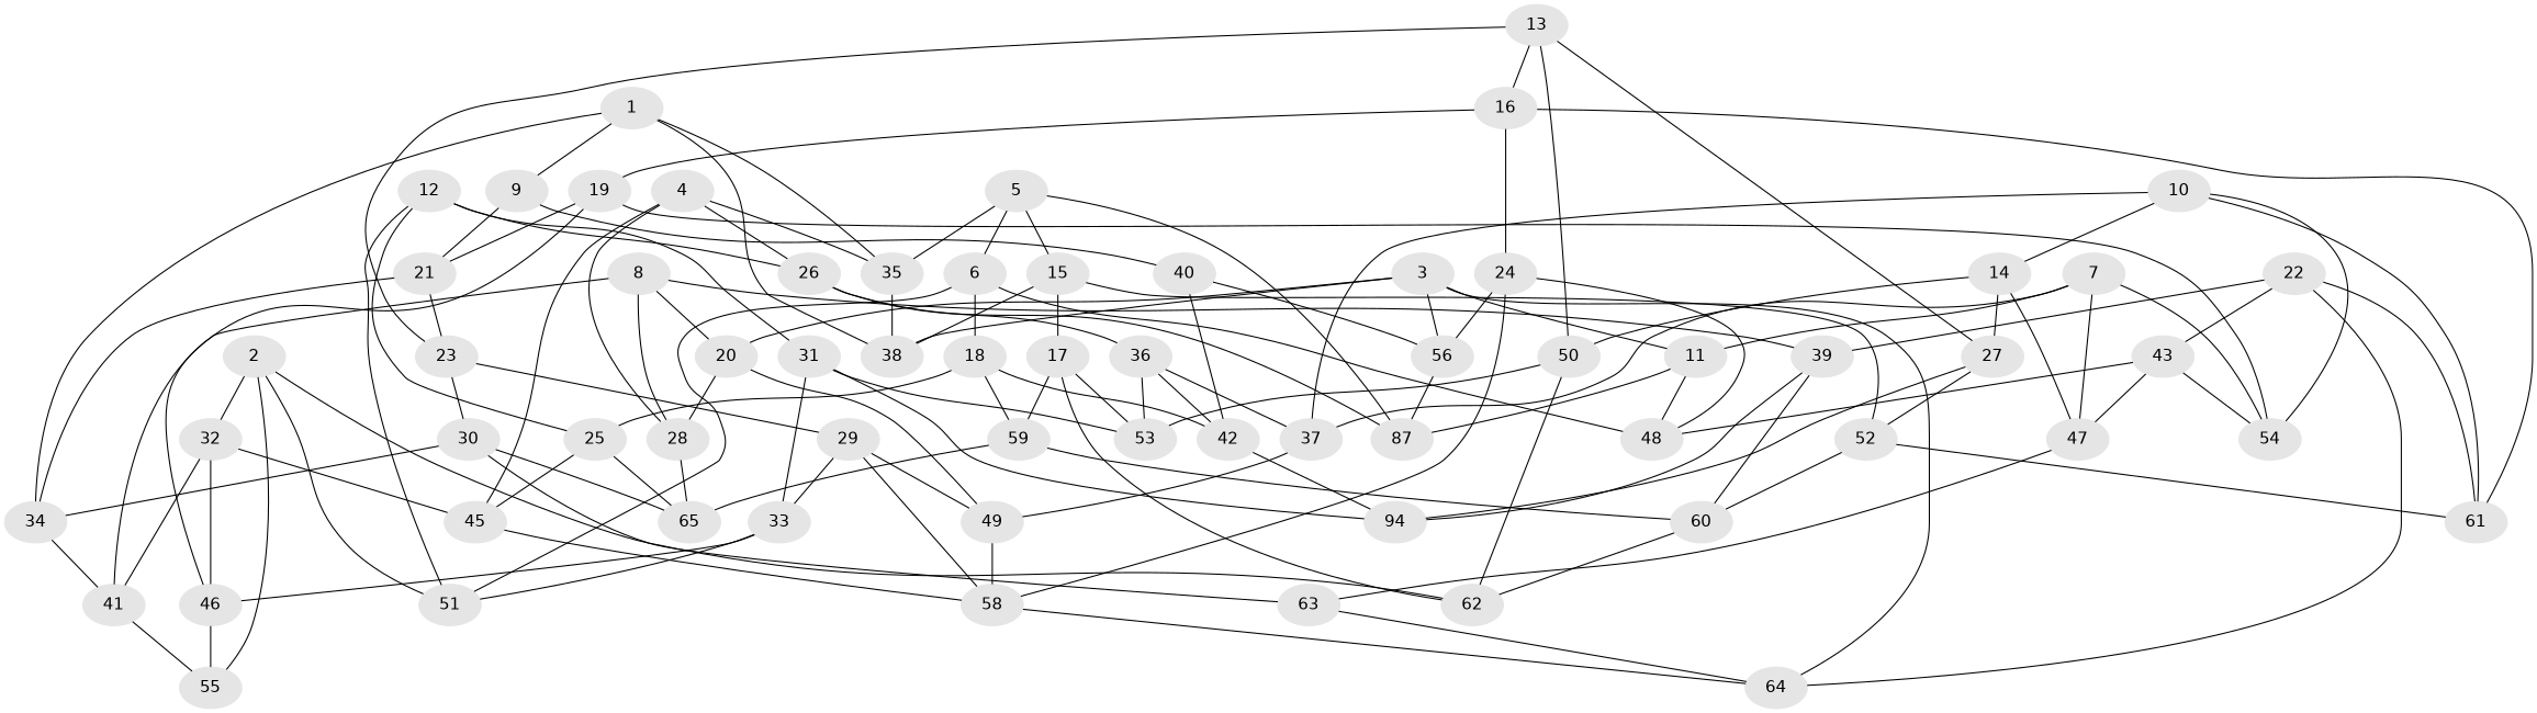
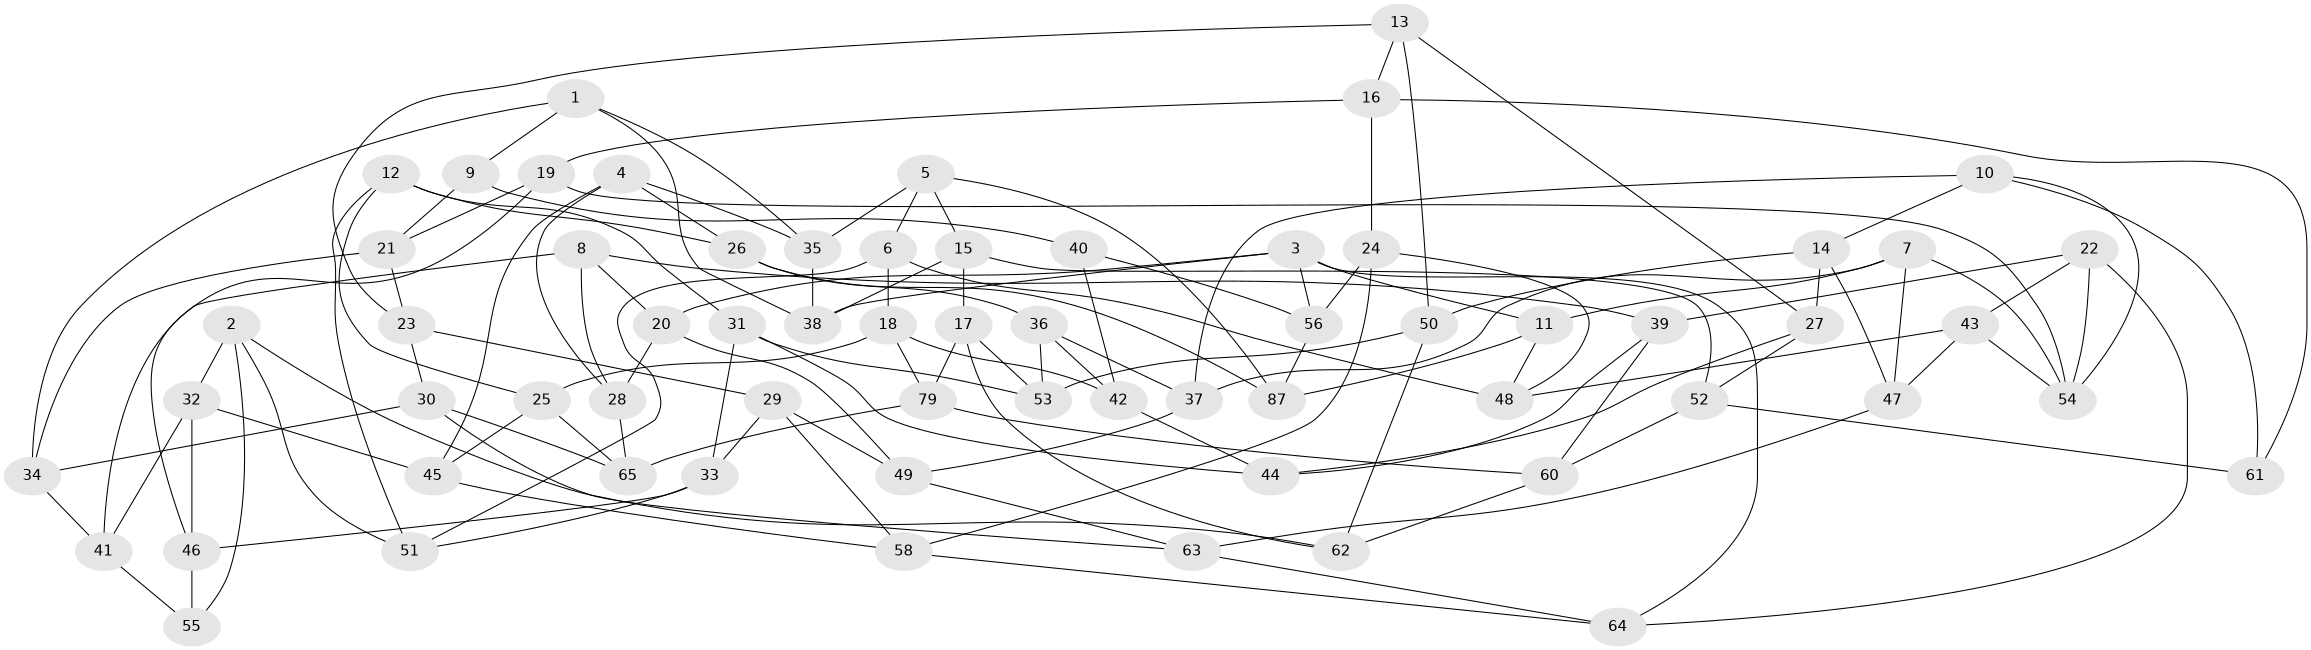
  graph {
    fontname="DejaVu Sans"
    node [color=gray90 fontname="DejaVu Sans" style=filled]
    edge [fontname="DejaVu Sans"]
    1
    9
    34
    35
    38
    21
    40
    41
    2
    32
    51
    55
    62
    45
    46
    3
    11
    56
    64
    20
    n21 [label=87]
    48
    4
    26
    28
    36
    65
    58
    5
    6
    15
    18
    17
    52
    25
-   59
+   59 [label=79]
    42
    7
    37
    47
    54
    49
    63
    8
    39
-   44 [label=94]
+   44
    60
    23
    10
    14
    61
    27
    50
    12
    31
    53
    33
    13
    16
    19
    24
    29
    30
    22
    43
    1 -- 9
    1 -- 34
    1 -- 35
    1 -- 38
    9 -- 21
    9 -- 40
    34 -- 41
    35 -- 38
    21 -- 34
    21 -- 23
    40 -- 56
    40 -- 42
    41 -- 55
    2 -- 32
    2 -- 51
    2 -- 55
    2 -- 62
    32 -- 41
    32 -- 45
    32 -- 46
    45 -- 58
    46 -- 55
    3 -- 38
    3 -- 11
    3 -- 56
    3 -- 64
    3 -- 20
    11 -- n21
    11 -- 48
    56 -- n21
    20 -- 28
    20 -- 49
    4 -- 35
    4 -- 45
    4 -- 26
    4 -- 28
    26 -- n21
    26 -- 36
    28 -- 65
    36 -- 42
    36 -- 37
    36 -- 53
    58 -- 64
    5 -- 35
    5 -- n21
    5 -- 6
    5 -- 15
    6 -- 51
    6 -- 48
    6 -- 18
    15 -- 38
    15 -- 17
    15 -- 52
    18 -- 25
    18 -- 59
    18 -- 42
    17 -- 62
    17 -- 59
    17 -- 53
    52 -- 60
    52 -- 61
    25 -- 45
    25 -- 65
    59 -- 65
    59 -- 60
    42 -- 44
    7 -- 11
    7 -- 37
    7 -- 47
    7 -- 54
    37 -- 49
    47 -- 63
-   49 -- 58
+   49 -- 63
    63 -- 64
    8 -- 41
    8 -- 20
    8 -- 28
    8 -- 39
    39 -- 44
    39 -- 60
    60 -- 62
    23 -- 29
    23 -- 30
    10 -- 37
    10 -- 54
    10 -- 14
    10 -- 61
    14 -- 47
    14 -- 27
    14 -- 50
    27 -- 52
    27 -- 44
    50 -- 62
    50 -- 53
    12 -- 51
    12 -- 26
    12 -- 25
    12 -- 31
    31 -- 44
    31 -- 53
    31 -- 33
    33 -- 51
    33 -- 46
    13 -- 23
    13 -- 27
    13 -- 50
    13 -- 16
    16 -- 61
    16 -- 19
    16 -- 24
    19 -- 21
    19 -- 46
    19 -- 54
    24 -- 56
    24 -- 48
    24 -- 58
    29 -- 58
    29 -- 49
    29 -- 33
    30 -- 34
    30 -- 65
    30 -- 63
    22 -- 64
    22 -- 39
-   22 -- 61
+   22 -- 54
    22 -- 43
    43 -- 48
    43 -- 47
    43 -- 54
  }
